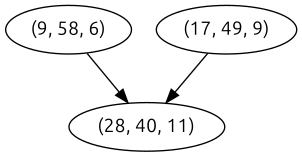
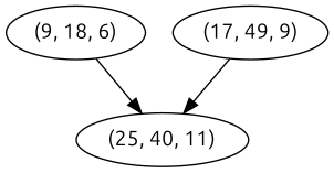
  digraph {
    fontname=Ubuntu
    node [fontname=Ubuntu]
    edge [fontname=Ubuntu]
-   "(9, 58, 6)"
-   "(25, 40, 11)" [label="(28, 40, 11)"]
+   "(9, 58, 6)" [label="(9, 18, 6)"]
+   "(25, 40, 11)"
    "(17, 49, 9)"
    "(9, 58, 6)" -> "(25, 40, 11)"
    "(17, 49, 9)" -> "(25, 40, 11)"
  }
